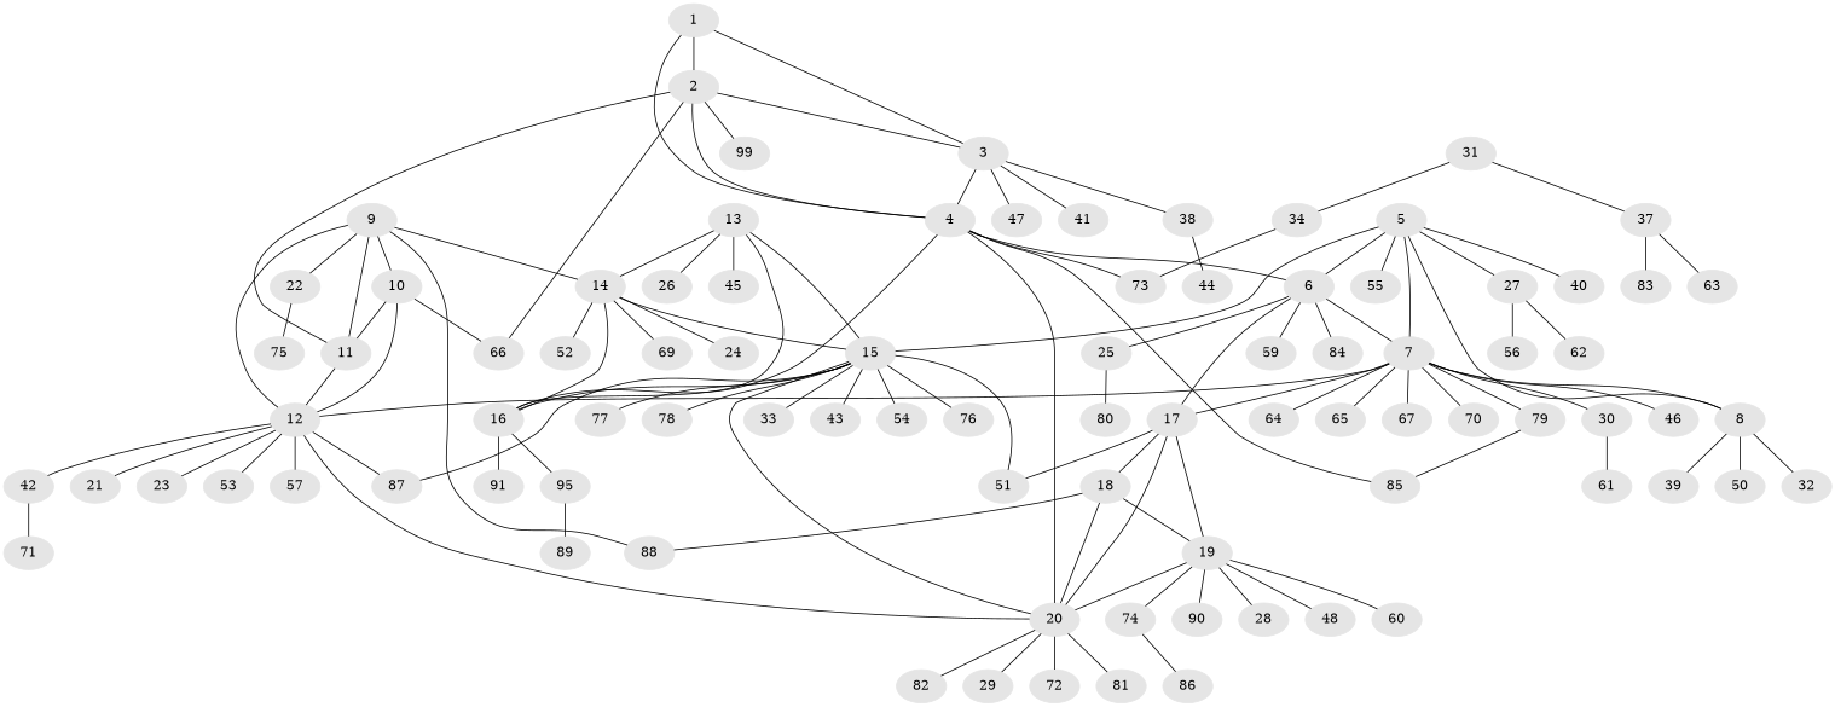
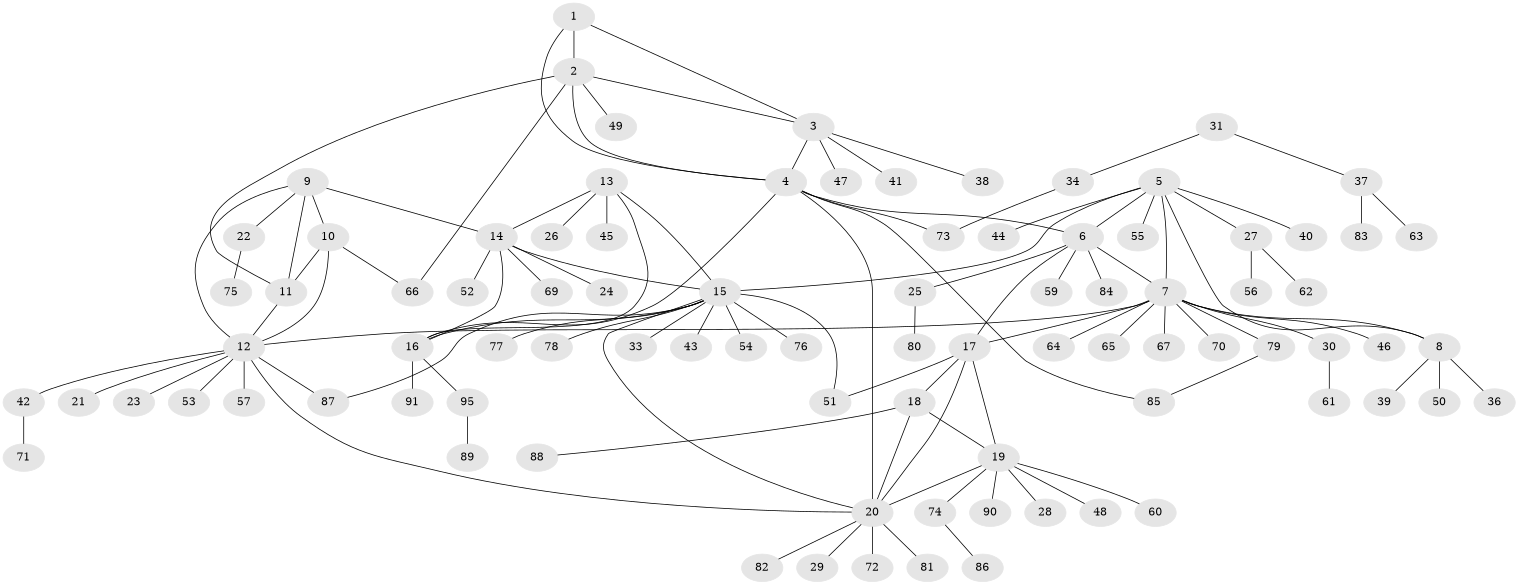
  graph {
    node [color=gray90 style=filled]
    1
    2
    3
    4
    11
-   49 [label=99]
+   49
    66
    38
    41
    47
    6
    16
    20
    73
    85
    12
    7
    25
    59
    84
    17
    n22 [label=95]
    91
    29
    72
    81
    82
    5
    8
    15
    27
    40
    44
    55
    30
    46
    64
    65
    67
    70
    79
-   32
+   32 [label=36]
    39
    50
    87
    33
    43
    51
    54
    76
    77
    78
    56
    62
    80
    21
    23
    42
    53
    57
    18
    19
    61
    9
    10
    14
    22
    88
    24
    52
    69
    75
    31
    34
    37
    71
    13
    26
    45
    89
    28
    48
    60
    74
    90
    86
    63
    83
    1 -- 2
    1 -- 3
    1 -- 4
    2 -- 3
    2 -- 4
    2 -- 11
    2 -- 49
    2 -- 66
    3 -- 4
    3 -- 38
    3 -- 41
    3 -- 47
    4 -- 6
    4 -- 16
    4 -- 20
    4 -- 73
    4 -- 85
    11 -- 12
    6 -- 7
    6 -- 25
    6 -- 59
    6 -- 84
    6 -- 17
    16 -- n22
    16 -- 91
    20 -- 29
    20 -- 72
    20 -- 81
    20 -- 82
    12 -- 20
    12 -- 87
    12 -- 21
    12 -- 23
    12 -- 42
    12 -- 53
    12 -- 57
    7 -- 12
    7 -- 17
    7 -- 8
    7 -- 30
    7 -- 46
    7 -- 64
    7 -- 65
    7 -- 67
    7 -- 70
    7 -- 79
    25 -- 80
    17 -- 20
    17 -- 51
    17 -- 18
    17 -- 19
    n22 -- 89
    5 -- 6
    5 -- 7
    5 -- 8
    5 -- 15
    5 -- 27
    5 -- 40
-   38 -- 44
+   5 -- 44
    5 -- 55
    8 -- 32
    8 -- 39
    8 -- 50
    15 -- 16
    15 -- 20
    15 -- 87
    15 -- 33
    15 -- 43
    15 -- 51
    15 -- 54
    15 -- 76
    15 -- 77
    15 -- 78
    27 -- 56
    27 -- 62
    30 -- 61
    79 -- 85
    42 -- 71
    18 -- 20
    18 -- 19
    18 -- 88
    19 -- 20
    19 -- 28
    19 -- 48
    19 -- 60
    19 -- 74
    19 -- 90
    9 -- 11
    9 -- 12
    9 -- 10
    9 -- 14
    9 -- 22
-   9 -- 88
    10 -- 11
    10 -- 66
    10 -- 12
    14 -- 16
    14 -- 15
    14 -- 24
    14 -- 52
    14 -- 69
    22 -- 75
    31 -- 34
    31 -- 37
    34 -- 73
    37 -- 63
    37 -- 83
    13 -- 16
    13 -- 15
    13 -- 14
    13 -- 26
    13 -- 45
    74 -- 86
  }
